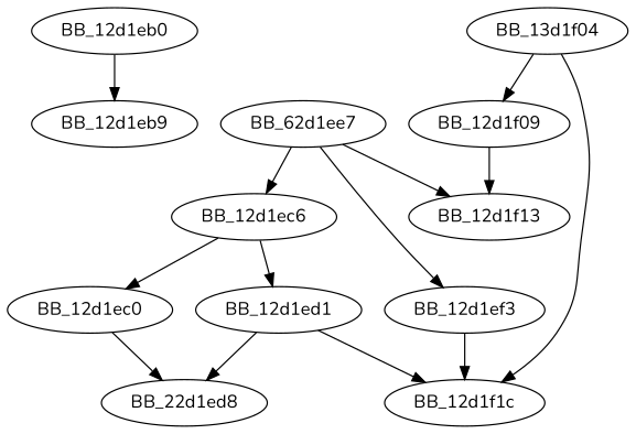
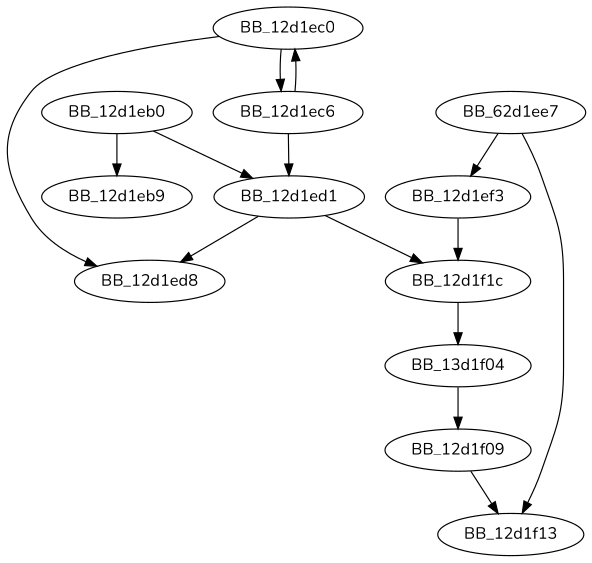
  digraph {
    fontname=Nunito
    node [fontname=Nunito]
    edge [fontname=Nunito]
    BB_12d1eb0
    BB_12d1eb9
    n3 [label=BB_12d1ed1]
-   BB_12d1ed8 [label=BB_22d1ed8]
+   BB_12d1ed8
    BB_12d1f1c
    BB_12d1ec0
    BB_12d1ec6
    n8 [label=BB_62d1ee7]
    BB_12d1f13
    BB_12d1ef3
    n11 [label=BB_13d1f04]
    BB_12d1f09
    BB_12d1eb0 -> BB_12d1eb9
+   BB_12d1eb0 -> n3
    n3 -> BB_12d1ed8
    n3 -> BB_12d1f1c
    BB_12d1ec0 -> BB_12d1ed8
-   n8 -> BB_12d1ec6
+   BB_12d1ec0 -> BB_12d1ec6
    BB_12d1ec6 -> n3
    BB_12d1ec6 -> BB_12d1ec0
    n8 -> BB_12d1f13
    n8 -> BB_12d1ef3
    BB_12d1ef3 -> BB_12d1f1c
-   n11 -> BB_12d1f1c
+   BB_12d1f1c -> n11
    n11 -> BB_12d1f09
    BB_12d1f09 -> BB_12d1f13
  }
